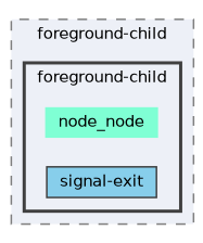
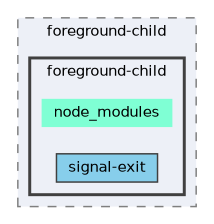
  digraph {
    compound=true
    rankdir=LR
    node [fontname=Helvetica fontsize=10 style=filled]
-   n1 [height=0.2 label=node_node shape=plaintext width=0.4 fillcolor=aquamarine]
+   n1 [height=0.2 label=node_modules shape=plaintext width=0.4 fillcolor=aquamarine]
    n2 [color=grey25 fillcolor=skyblue height=0.2 label="signal-exit" shape=box width=0.4]
    subgraph cluster_1 {
      bgcolor="#edf0f7"
      fontname=Helvetica
      fontsize=10
      label="foreground-child"
      pencolor=grey50
      style="filled,dashed"
      subgraph cluster_2 {
        bgcolor="#edf0f7"
        fontname=Helvetica
        fontsize=10
        pencolor=grey25
        style="filled,bold"
        n1
        n2
      }
    }
  }
